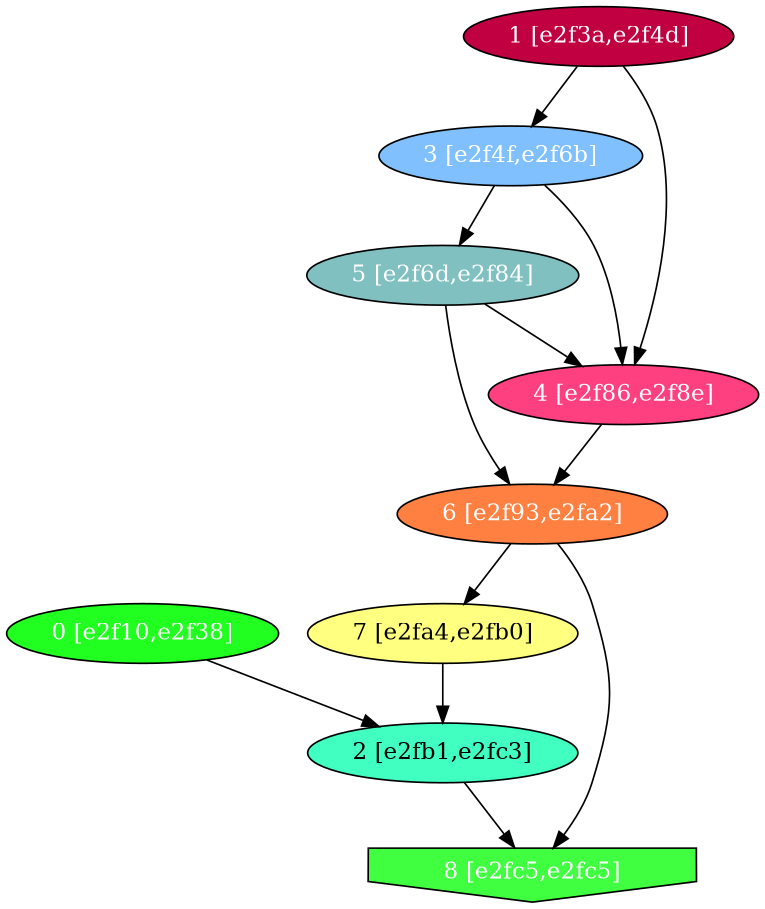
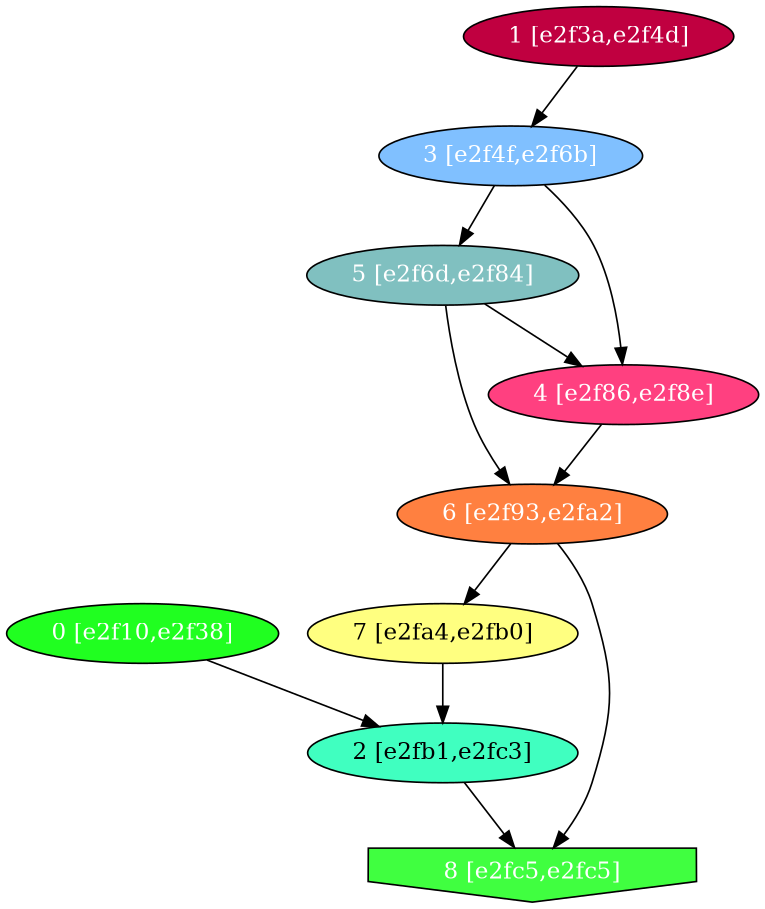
  digraph {
    node [fontcolor="#ffffff" shape=oval style=filled]
    n1 [fillcolor="#20FF20" label="0 [e2f10,e2f38]"]
    n2 [fillcolor="#40FFC0" fontcolor="#000000" label="2 [e2fb1,e2fc3]"]
    n3 [fillcolor="#C00040" label="1 [e2f3a,e2f4d]"]
    n4 [fillcolor="#80C0FF" label="3 [e2f4f,e2f6b]"]
    n5 [fillcolor="#FF4080" label="4 [e2f86,e2f8e]"]
    n6 [fillcolor="#40FF40" label="8 [e2fc5,e2fc5]" shape=invhouse]
    n7 [fillcolor="#80C0C0" label="5 [e2f6d,e2f84]"]
    n8 [fillcolor="#FF8040" label="6 [e2f93,e2fa2]"]
    n9 [fillcolor="#FFFF80" fontcolor="#000000" label="7 [e2fa4,e2fb0]"]
    n1 -> n2
    n2 -> n6
    n3 -> n4
-   n3 -> n5
    n4 -> n5
    n4 -> n7
    n5 -> n8
    n7 -> n5
    n7 -> n8
    n8 -> n6
    n8 -> n9
    n9 -> n2
  }
